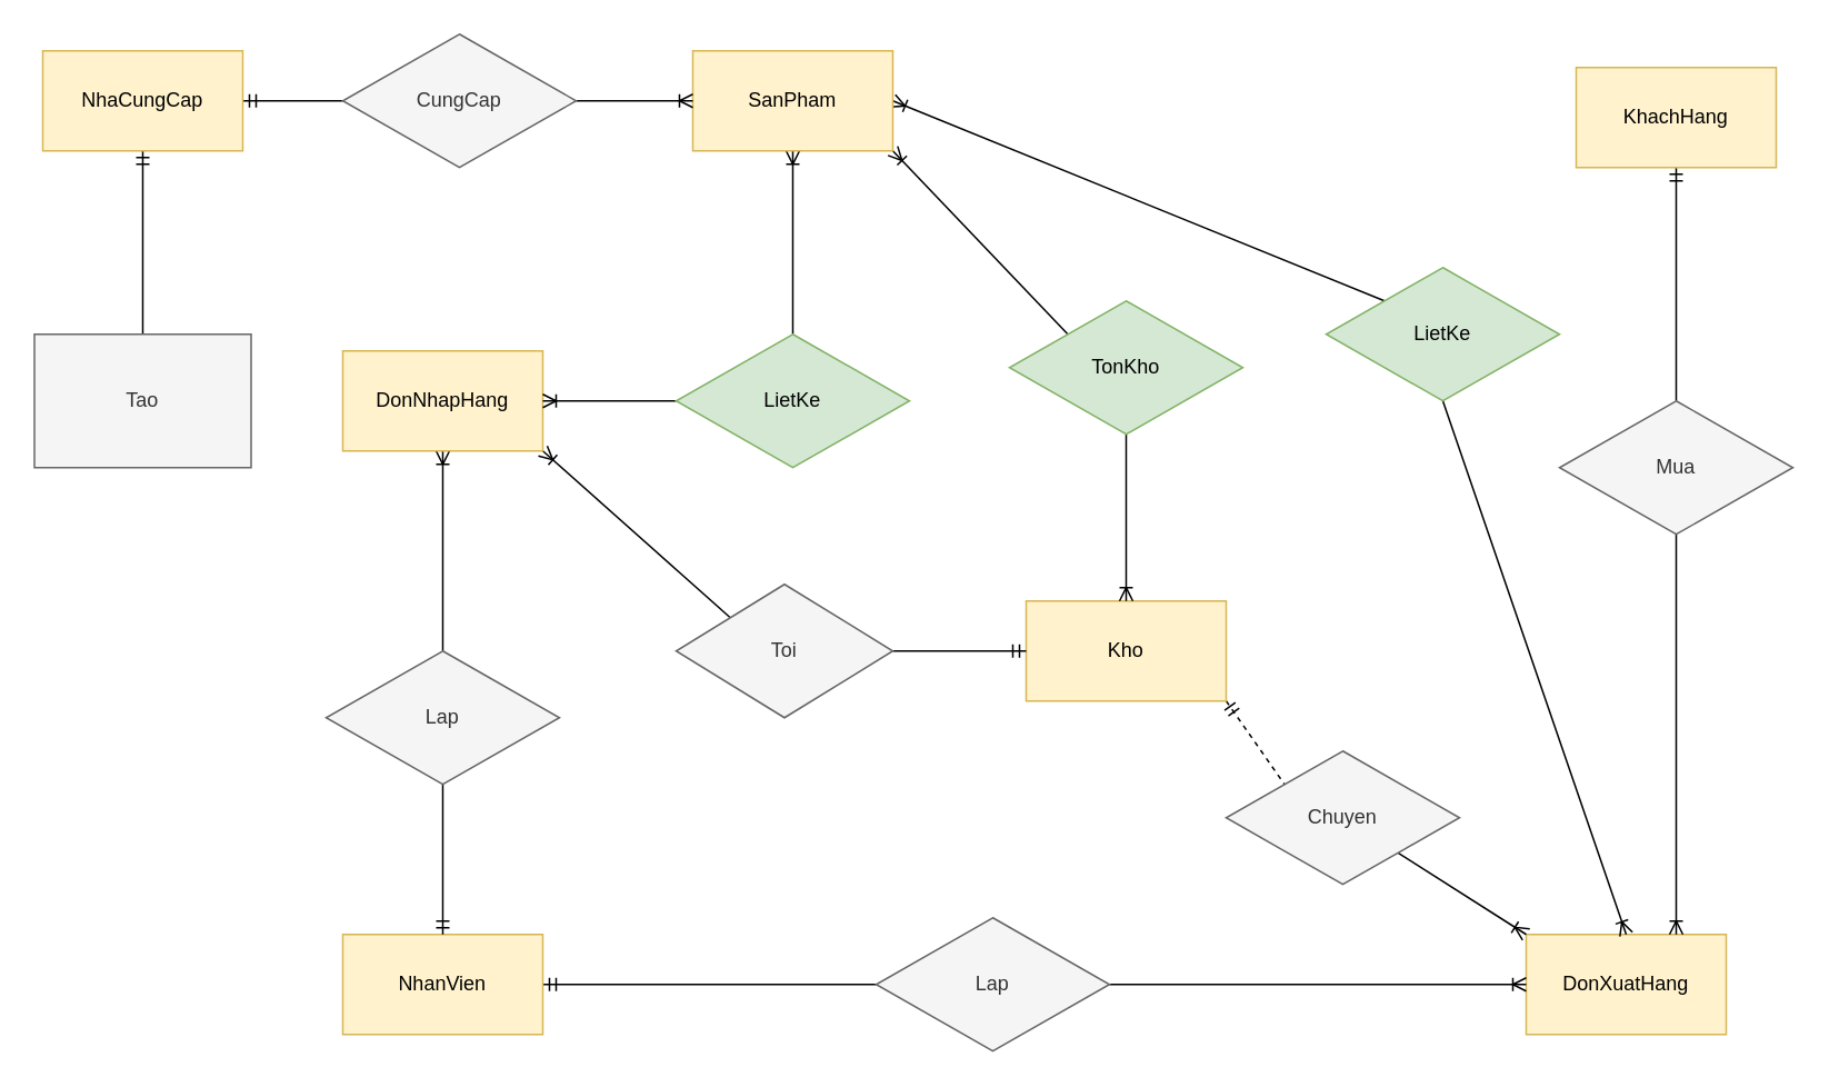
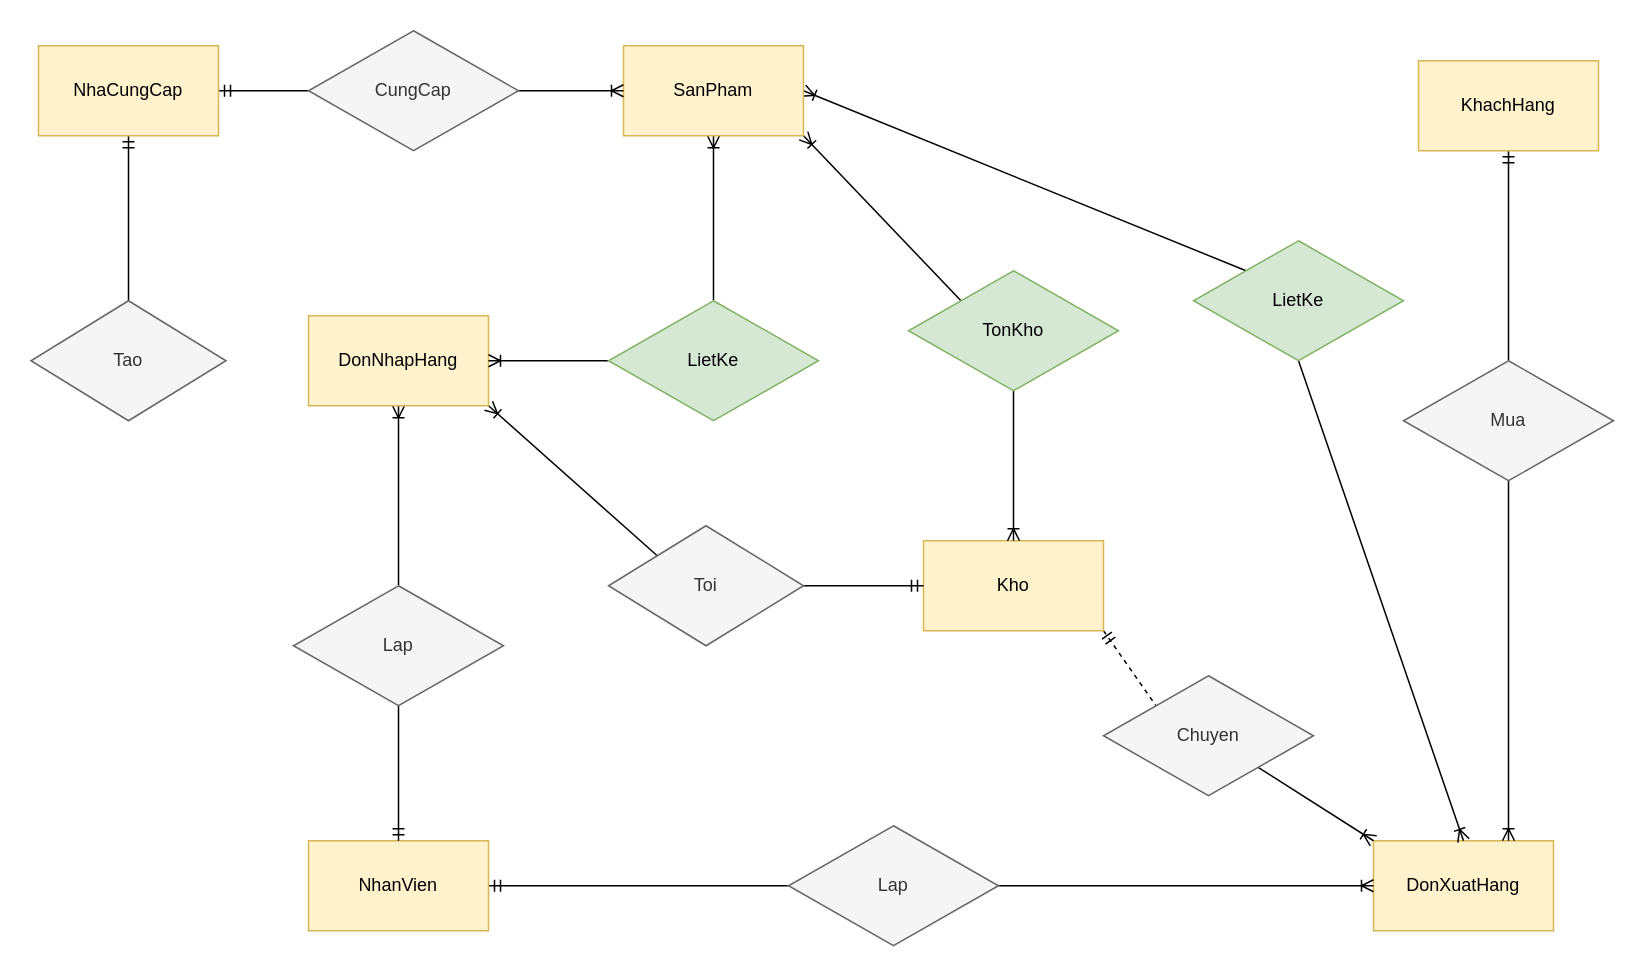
  <mxCell id="0" />
  <mxCell id="1" parent="0" />
  <mxCell id="2" style="edgeStyle=orthogonalEdgeStyle;rounded=0;orthogonalLoop=1;jettySize=auto;html=1;startArrow=ERmandOne;startFill=0;endArrow=none;endFill=0;" parent="1" source="4" target="15" edge="1"><mxGeometry relative="1" as="geometry" /></mxCell>
  <mxCell id="3" value="" style="edgeStyle=orthogonalEdgeStyle;rounded=0;orthogonalLoop=1;jettySize=auto;html=1;startArrow=ERmandOne;startFill=0;endArrow=none;endFill=0;" parent="1" source="4" target="16" edge="1"><mxGeometry relative="1" as="geometry" /></mxCell>
  <mxCell id="4" value="NhaCungCap" style="rounded=0;whiteSpace=wrap;html=1;fillColor=#fff2cc;strokeColor=#d6b656;" parent="1" vertex="1"><mxGeometry x="25" y="30" width="120" height="60" as="geometry" /></mxCell>
  <mxCell id="5" style="rounded=0;orthogonalLoop=1;jettySize=auto;html=1;startArrow=ERoneToMany;startFill=0;endArrow=none;endFill=0;" parent="1" source="8" target="18" edge="1"><mxGeometry relative="1" as="geometry" /></mxCell>
  <mxCell id="6" style="edgeStyle=none;rounded=0;orthogonalLoop=1;jettySize=auto;html=1;entryX=0;entryY=0;entryDx=0;entryDy=0;startArrow=ERoneToMany;startFill=0;endArrow=none;endFill=0;exitX=1;exitY=0.5;exitDx=0;exitDy=0;" parent="1" source="8" target="29" edge="1"><mxGeometry relative="1" as="geometry" /></mxCell>
  <mxCell id="7" style="edgeStyle=none;rounded=0;orthogonalLoop=1;jettySize=auto;html=1;entryX=0;entryY=0;entryDx=0;entryDy=0;startArrow=ERoneToMany;startFill=0;endArrow=none;endFill=0;exitX=1;exitY=1;exitDx=0;exitDy=0;" parent="1" source="8" target="37" edge="1"><mxGeometry relative="1" as="geometry" /></mxCell>
  <mxCell id="8" value="SanPham" style="rounded=0;whiteSpace=wrap;html=1;fillColor=#fff2cc;strokeColor=#d6b656;" parent="1" vertex="1"><mxGeometry x="415" y="30" width="120" height="60" as="geometry" /></mxCell>
  <mxCell id="9" style="edgeStyle=none;rounded=0;orthogonalLoop=1;jettySize=auto;html=1;entryX=0;entryY=0;entryDx=0;entryDy=0;startArrow=ERoneToMany;startFill=0;endArrow=none;endFill=0;exitX=1;exitY=1;exitDx=0;exitDy=0;" parent="1" source="11" target="20" edge="1"><mxGeometry relative="1" as="geometry" /></mxCell>
  <mxCell id="10" style="edgeStyle=none;rounded=0;orthogonalLoop=1;jettySize=auto;html=1;entryX=0.5;entryY=0;entryDx=0;entryDy=0;startArrow=ERoneToMany;startFill=0;endArrow=none;endFill=0;" parent="1" source="11" target="24" edge="1"><mxGeometry relative="1" as="geometry" /></mxCell>
  <mxCell id="11" value="DonNhapHang" style="rounded=0;whiteSpace=wrap;html=1;fillColor=#fff2cc;strokeColor=#d6b656;" parent="1" vertex="1"><mxGeometry x="205" y="210" width="120" height="60" as="geometry" /></mxCell>
  <mxCell id="12" style="edgeStyle=none;rounded=0;orthogonalLoop=1;jettySize=auto;html=1;entryX=0;entryY=0;entryDx=0;entryDy=0;startArrow=ERmandOne;startFill=0;endArrow=none;endFill=0;exitX=1;exitY=1;exitDx=0;exitDy=0;dashed=1;" parent="1" source="13" target="35" edge="1"><mxGeometry relative="1" as="geometry" /></mxCell>
  <mxCell id="13" value="Kho" style="rounded=0;whiteSpace=wrap;html=1;fillColor=#fff2cc;strokeColor=#d6b656;" parent="1" vertex="1"><mxGeometry x="615" y="360" width="120" height="60" as="geometry" /></mxCell>
  <mxCell id="14" style="edgeStyle=orthogonalEdgeStyle;rounded=0;orthogonalLoop=1;jettySize=auto;html=1;entryX=0;entryY=0.5;entryDx=0;entryDy=0;startArrow=none;startFill=0;endArrow=ERoneToMany;endFill=0;" parent="1" source="15" target="8" edge="1"><mxGeometry relative="1" as="geometry" /></mxCell>
  <mxCell id="15" value="CungCap" style="rhombus;whiteSpace=wrap;html=1;rounded=0;fillColor=#f5f5f5;fontColor=#333333;strokeColor=#666666;" parent="1" vertex="1"><mxGeometry x="205" y="20" width="140" height="80" as="geometry" /></mxCell>
- <mxCell id="16" value="Tao" style="whiteSpace=wrap;html=1;fillColor=#f5f5f5;fontColor=#333333;strokeColor=#666666;rounded=0;" parent="1" vertex="1"><mxGeometry x="20" y="200" width="130" height="80" as="geometry" /></mxCell>
+ <mxCell id="16" value="Tao" style="rhombus;whiteSpace=wrap;html=1;rounded=0;fillColor=#f5f5f5;fontColor=#333333;strokeColor=#666666;" parent="1" vertex="1"><mxGeometry x="20" y="200" width="130" height="80" as="geometry" /></mxCell>
  <mxCell id="17" style="edgeStyle=none;rounded=0;orthogonalLoop=1;jettySize=auto;html=1;startArrow=none;startFill=0;endArrow=ERoneToMany;endFill=0;" parent="1" source="18" target="11" edge="1"><mxGeometry relative="1" as="geometry" /></mxCell>
  <mxCell id="18" value="LietKe" style="rhombus;whiteSpace=wrap;html=1;rounded=0;fillColor=#d5e8d4;strokeColor=#82b366;" parent="1" vertex="1"><mxGeometry x="405" y="200" width="140" height="80" as="geometry" /></mxCell>
  <mxCell id="19" style="edgeStyle=none;rounded=0;orthogonalLoop=1;jettySize=auto;html=1;entryX=0;entryY=0.5;entryDx=0;entryDy=0;startArrow=none;startFill=0;endArrow=ERmandOne;endFill=0;" parent="1" source="20" target="13" edge="1"><mxGeometry relative="1" as="geometry" /></mxCell>
  <mxCell id="20" value="Toi" style="rhombus;whiteSpace=wrap;html=1;rounded=0;fillColor=#f5f5f5;fontColor=#333333;strokeColor=#666666;" parent="1" vertex="1"><mxGeometry x="405" y="350" width="130" height="80" as="geometry" /></mxCell>
  <mxCell id="21" style="edgeStyle=none;rounded=0;orthogonalLoop=1;jettySize=auto;html=1;entryX=0;entryY=0.5;entryDx=0;entryDy=0;startArrow=ERmandOne;startFill=0;endArrow=none;endFill=0;" parent="1" source="22" target="33" edge="1"><mxGeometry relative="1" as="geometry" /></mxCell>
  <mxCell id="22" value="NhanVien" style="rounded=0;whiteSpace=wrap;html=1;fillColor=#fff2cc;strokeColor=#d6b656;" parent="1" vertex="1"><mxGeometry x="205" y="560" width="120" height="60" as="geometry" /></mxCell>
  <mxCell id="23" style="edgeStyle=none;rounded=0;orthogonalLoop=1;jettySize=auto;html=1;entryX=0.5;entryY=0;entryDx=0;entryDy=0;startArrow=none;startFill=0;endArrow=ERmandOne;endFill=0;" parent="1" source="24" target="22" edge="1"><mxGeometry relative="1" as="geometry" /></mxCell>
  <mxCell id="24" value="Lap" style="rhombus;whiteSpace=wrap;html=1;rounded=0;fillColor=#f5f5f5;fontColor=#333333;strokeColor=#666666;" parent="1" vertex="1"><mxGeometry x="195" y="390" width="140" height="80" as="geometry" /></mxCell>
  <mxCell id="25" value="DonXuatHang" style="rounded=0;whiteSpace=wrap;html=1;fillColor=#fff2cc;strokeColor=#d6b656;" parent="1" vertex="1"><mxGeometry x="915" y="560" width="120" height="60" as="geometry" /></mxCell>
  <mxCell id="26" style="edgeStyle=none;rounded=0;orthogonalLoop=1;jettySize=auto;html=1;startArrow=ERmandOne;startFill=0;endArrow=none;endFill=0;" parent="1" source="27" target="31" edge="1"><mxGeometry relative="1" as="geometry" /></mxCell>
  <mxCell id="27" value="KhachHang" style="rounded=0;whiteSpace=wrap;html=1;fillColor=#fff2cc;strokeColor=#d6b656;" parent="1" vertex="1"><mxGeometry x="945" y="40" width="120" height="60" as="geometry" /></mxCell>
  <mxCell id="28" style="edgeStyle=none;rounded=0;orthogonalLoop=1;jettySize=auto;html=1;entryX=0.5;entryY=0;entryDx=0;entryDy=0;startArrow=none;startFill=0;endArrow=ERoneToMany;endFill=0;exitX=0.5;exitY=1;exitDx=0;exitDy=0;" parent="1" source="29" target="25" edge="1"><mxGeometry relative="1" as="geometry" /></mxCell>
  <mxCell id="29" value="LietKe" style="rhombus;whiteSpace=wrap;html=1;rounded=0;fillColor=#d5e8d4;strokeColor=#82b366;" parent="1" vertex="1"><mxGeometry x="795" y="160" width="140" height="80" as="geometry" /></mxCell>
  <mxCell id="30" style="edgeStyle=none;rounded=0;orthogonalLoop=1;jettySize=auto;html=1;startArrow=none;startFill=0;endArrow=ERoneToMany;endFill=0;entryX=0.75;entryY=0;entryDx=0;entryDy=0;" parent="1" source="31" target="25" edge="1"><mxGeometry relative="1" as="geometry"><mxPoint x="975" y="570" as="targetPoint" /></mxGeometry></mxCell>
  <mxCell id="31" value="Mua" style="rhombus;whiteSpace=wrap;html=1;rounded=0;fillColor=#f5f5f5;fontColor=#333333;strokeColor=#666666;" parent="1" vertex="1"><mxGeometry x="935" y="240" width="140" height="80" as="geometry" /></mxCell>
  <mxCell id="32" style="edgeStyle=none;rounded=0;orthogonalLoop=1;jettySize=auto;html=1;entryX=0;entryY=0.5;entryDx=0;entryDy=0;startArrow=none;startFill=0;endArrow=ERoneToMany;endFill=0;exitX=1;exitY=0.5;exitDx=0;exitDy=0;" parent="1" source="33" target="25" edge="1"><mxGeometry relative="1" as="geometry"><mxPoint x="661" y="592" as="sourcePoint" /></mxGeometry></mxCell>
  <mxCell id="33" value="Lap" style="rhombus;whiteSpace=wrap;html=1;rounded=0;fillColor=#f5f5f5;fontColor=#333333;strokeColor=#666666;" parent="1" vertex="1"><mxGeometry x="525" y="550" width="140" height="80" as="geometry" /></mxCell>
  <mxCell id="34" style="edgeStyle=none;rounded=0;orthogonalLoop=1;jettySize=auto;html=1;entryX=0;entryY=0;entryDx=0;entryDy=0;startArrow=none;startFill=0;endArrow=ERoneToMany;endFill=0;" parent="1" source="35" target="25" edge="1"><mxGeometry relative="1" as="geometry" /></mxCell>
  <mxCell id="35" value="Chuyen" style="rhombus;whiteSpace=wrap;html=1;rounded=0;fillColor=#f5f5f5;fontColor=#333333;strokeColor=#666666;" parent="1" vertex="1"><mxGeometry x="735" y="450" width="140" height="80" as="geometry" /></mxCell>
  <mxCell id="36" style="edgeStyle=none;rounded=0;orthogonalLoop=1;jettySize=auto;html=1;entryX=0.5;entryY=0;entryDx=0;entryDy=0;startArrow=none;startFill=0;endArrow=ERoneToMany;endFill=0;" parent="1" source="37" target="13" edge="1"><mxGeometry relative="1" as="geometry" /></mxCell>
  <mxCell id="37" value="TonKho" style="rhombus;whiteSpace=wrap;html=1;rounded=0;fillColor=#d5e8d4;strokeColor=#82b366;" parent="1" vertex="1"><mxGeometry x="605" y="180" width="140" height="80" as="geometry" /></mxCell>
